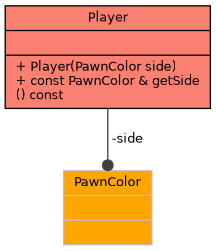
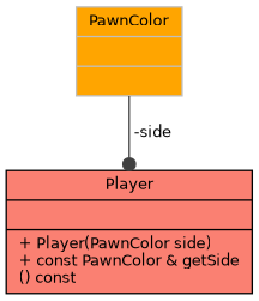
  digraph {
    node [fontname=Helvetica fontsize=10 shape=record style=filled]
    n1 [color=black fillcolor=salmon fontcolor=black height=0.2 label="{Player\n||+  Player(PawnColor side)\l+ const PawnColor & getSide\l() const\l}" width=0.4]
    n2 [color=grey75 height=0.2 label="{PawnColor\n||}" width=0.4 fillcolor=orange]
-   n1 -> n2 [arrowhead=dot color=grey25 fontname=Helvetica fontsize=10 label=" -side" labelfontname=Helvetica labelfontsize=10 style=solid]
+   n2 -> n1 [arrowhead=dot color=grey25 fontname=Helvetica fontsize=10 label=" -side" labelfontname=Helvetica labelfontsize=10 style=solid]
  }
